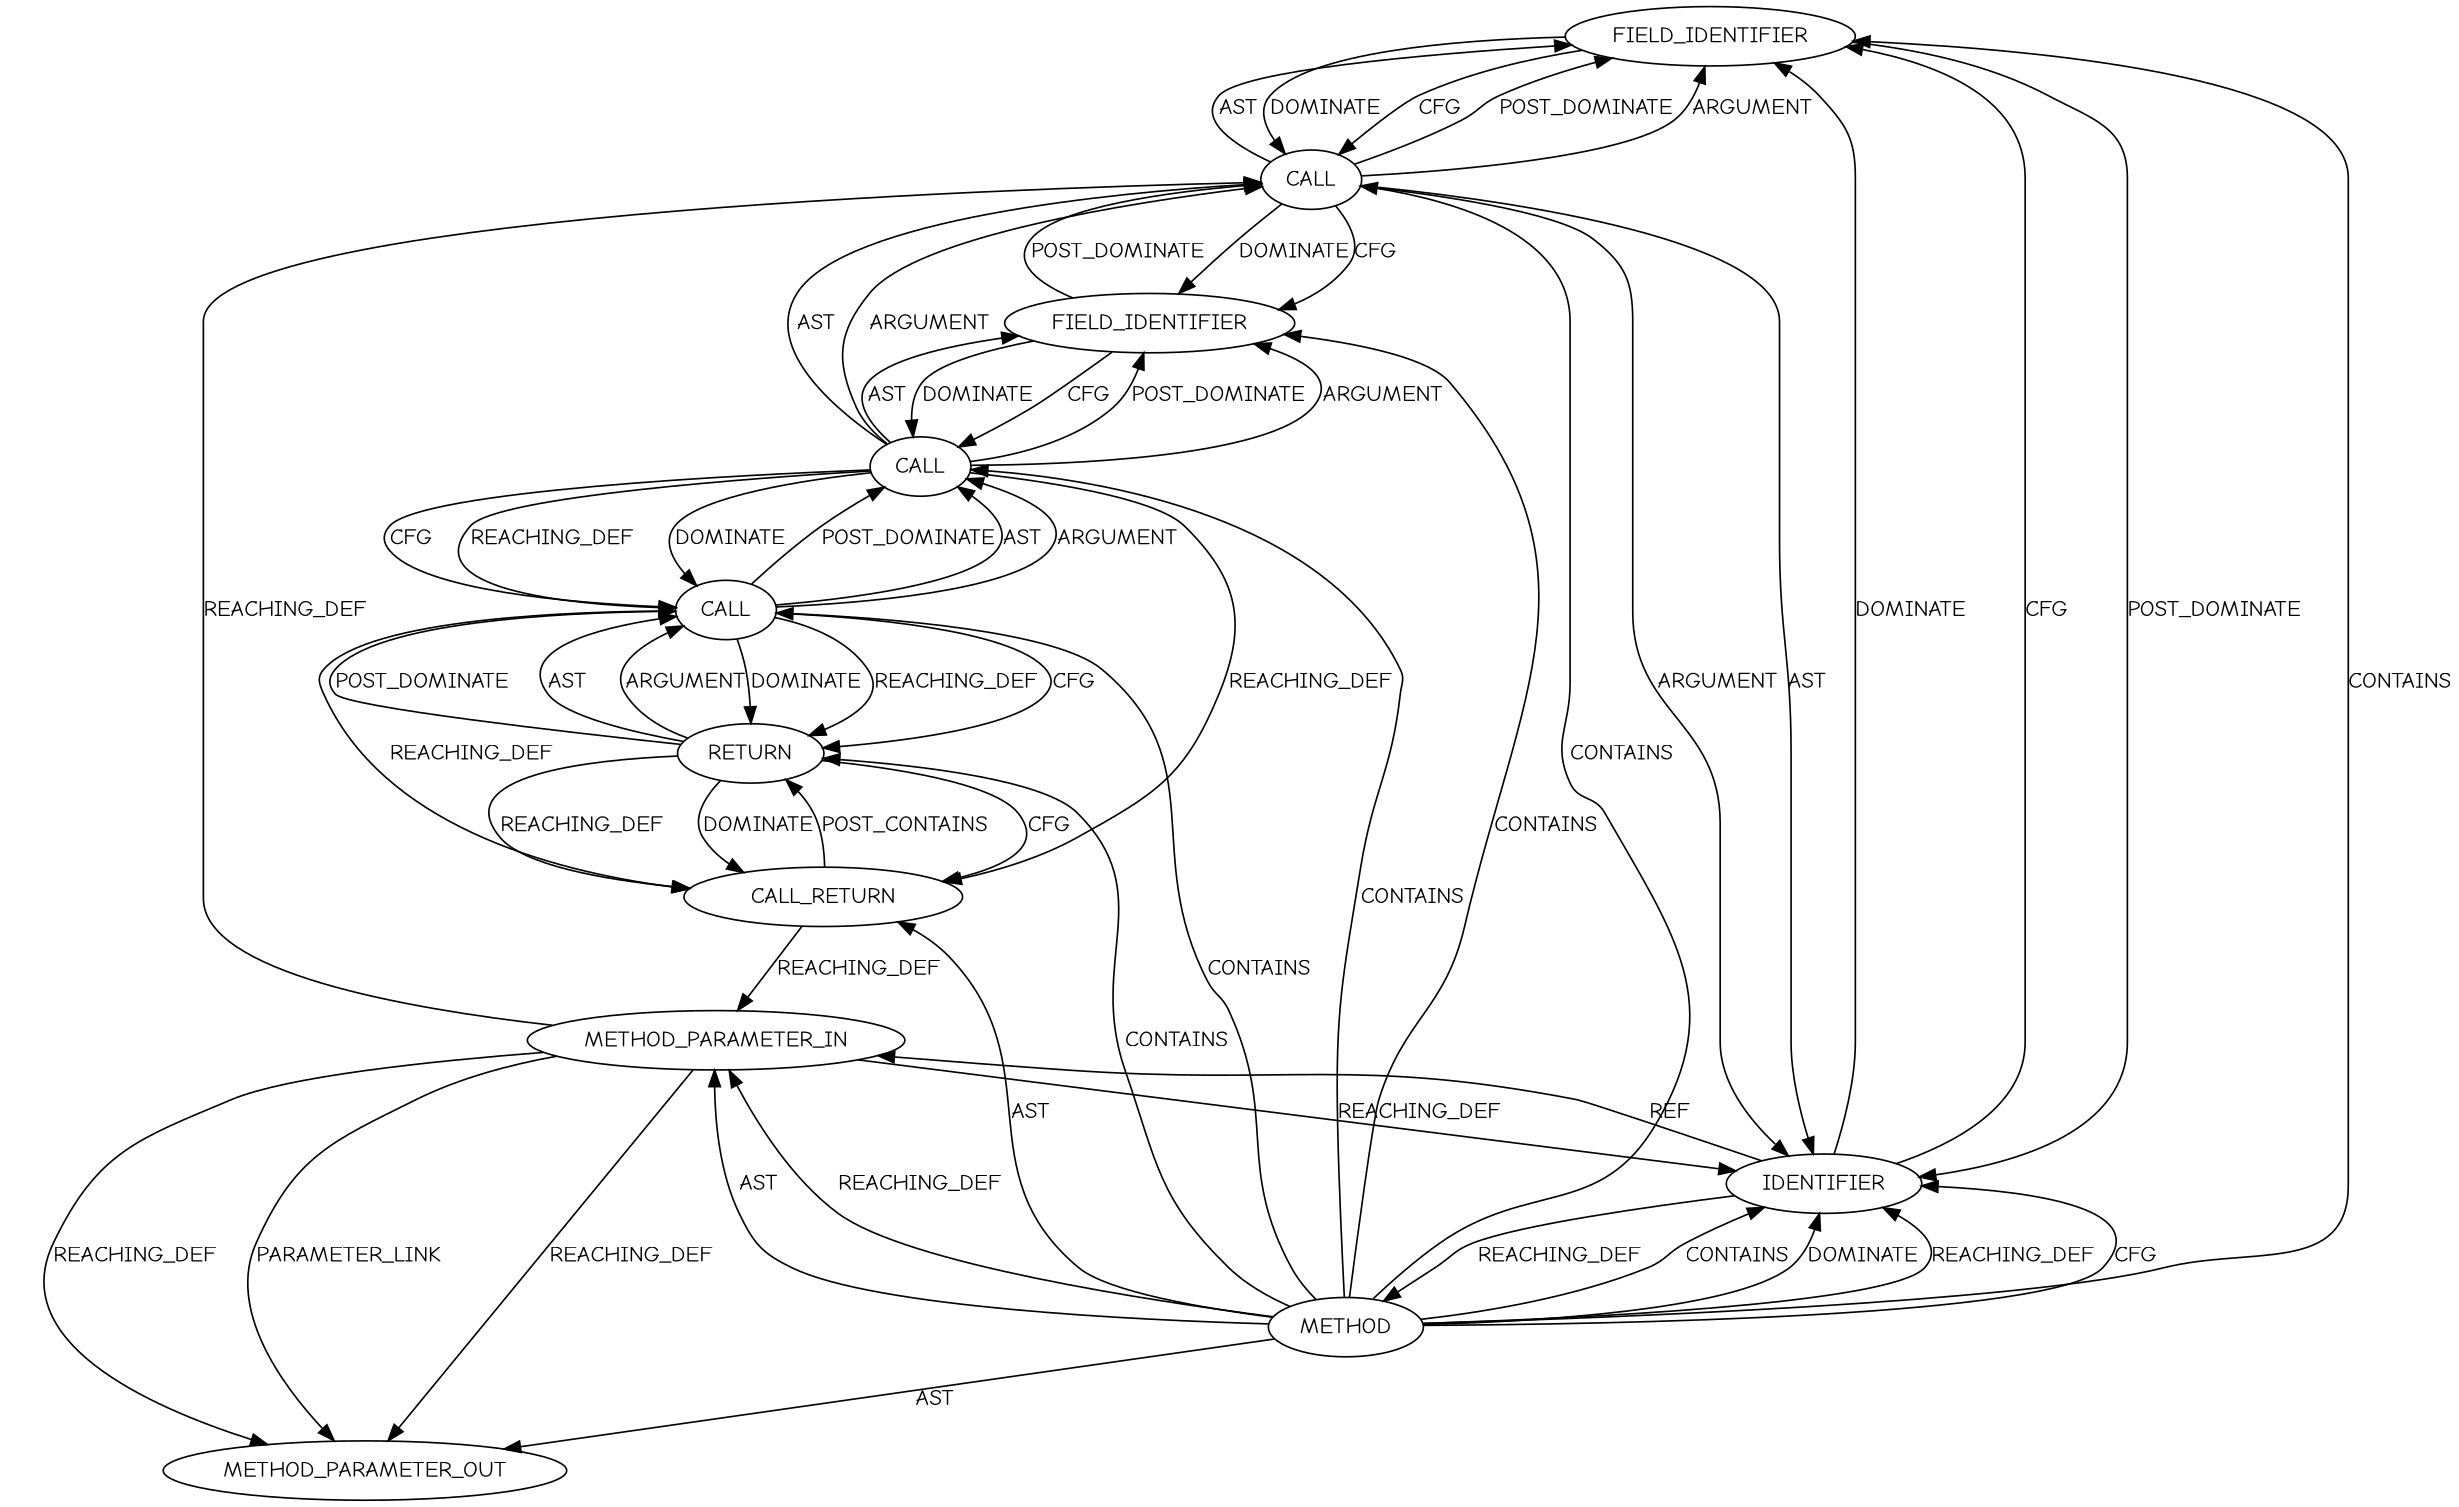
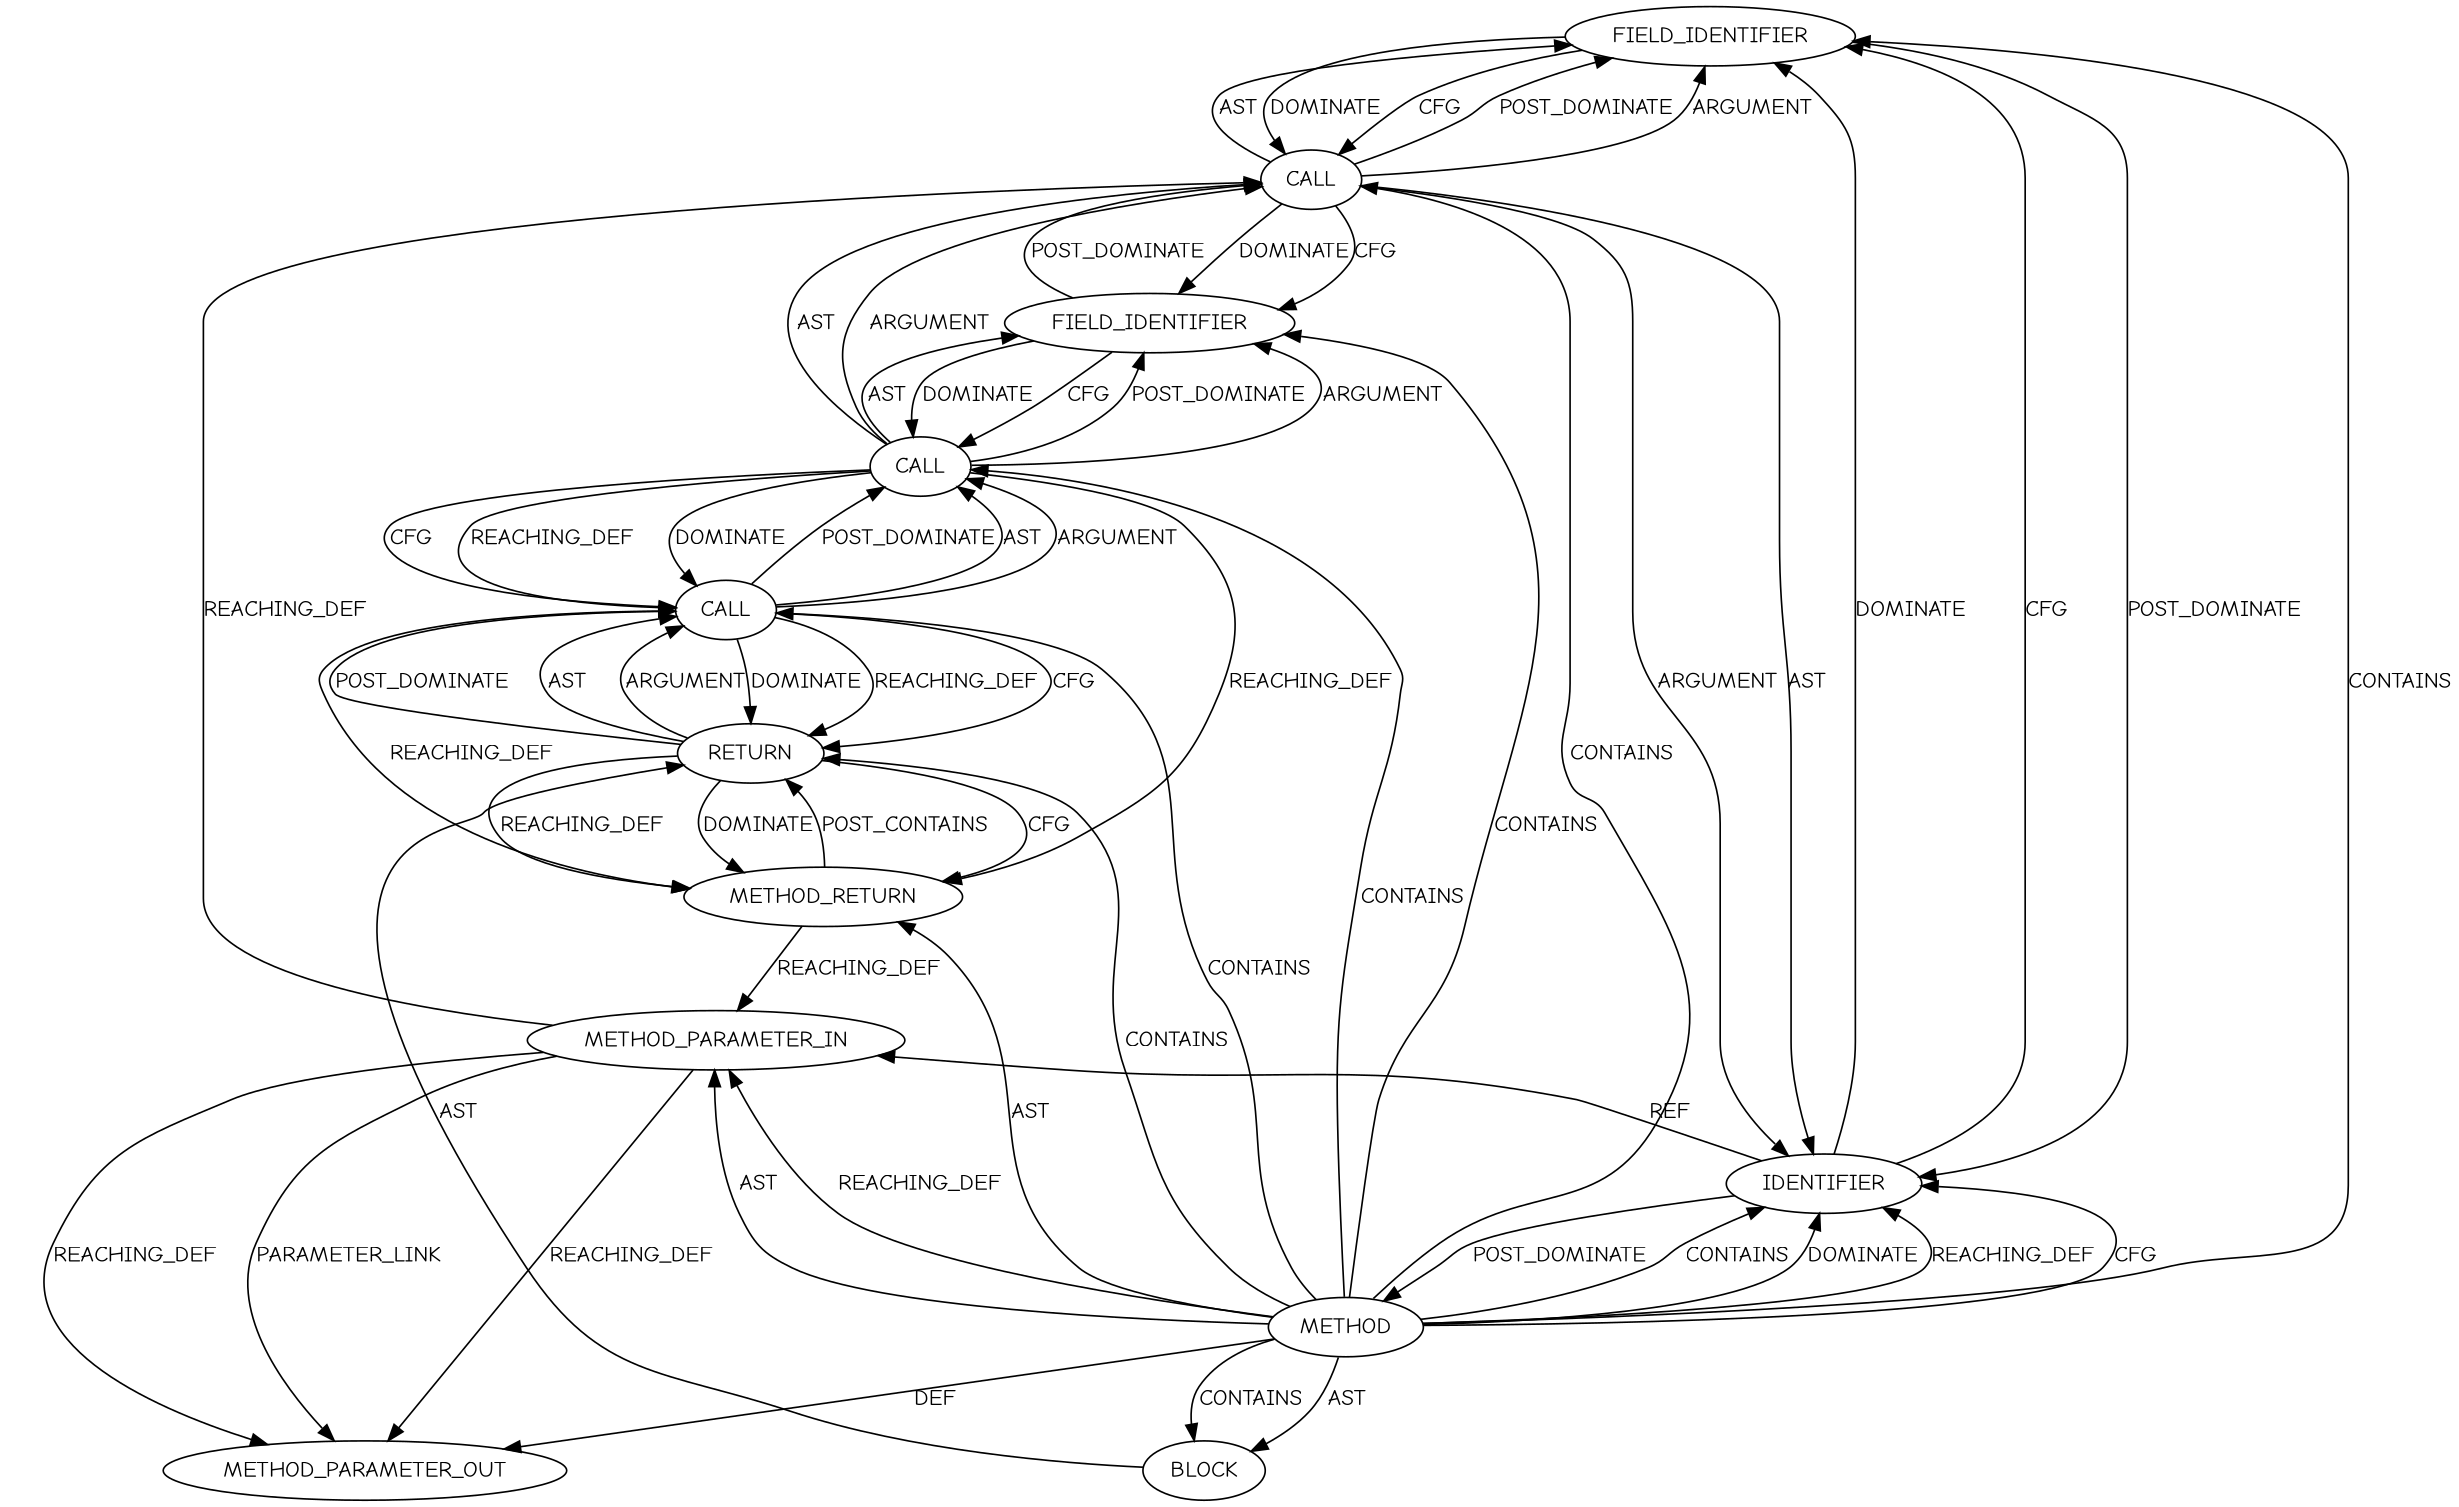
  digraph {
    fontname="Comic Neue"
    node [CODE="const struct ceph_msg *msg" COLUMN_NUMBER=21 LINE_NUMBER=359 ORDER=1 fontname="Comic Neue"]
    edge [fontname="Comic Neue"]
    n1 [ARGUMENT_INDEX=2 CANONICAL_NAME=hdr CODE=hdr ORDER=2 label=FIELD_IDENTIFIER]
    n2 [ARGUMENT_INDEX=1 CODE="msg->hdr" DISPATCH_TYPE=STATIC_DISPATCH METHOD_FULL_NAME="<operator>.indirectFieldAccess" NAME="<operator>.indirectFieldAccess" TYPE_FULL_NAME="<empty>" label=CALL]
    n3 [ARGUMENT_INDEX=1 CODE=msg NAME=msg TYPE_FULL_NAME="ceph_msg*" label=IDENTIFIER]
    n4 [ARGUMENT_INDEX=2 CANONICAL_NAME=front_len CODE=front_len ORDER=2 label=FIELD_IDENTIFIER]
    n5 [COLUMN_NUMBER=22 EVALUATION_STRATEGY=BY_VALUE INDEX=1 IS_VARIADIC=false LINE_NUMBER=357 NAME=msg TYPE_FULL_NAME="ceph_msg*" label=METHOD_PARAMETER_IN]
    n6 [AST_PARENT_FULL_NAME="messenger_v2.c:<global>" AST_PARENT_TYPE=TYPE_DECL CODE="static int front_len(const struct ceph_msg *msg)\n{\n	return le32_to_cpu(msg->hdr.front_len);\n}" COLUMN_NUMBER=1 COLUMN_NUMBER_END=1 FILENAME="messenger_v2.c" FULL_NAME=front_len IS_EXTERNAL=false LINE_NUMBER=357 LINE_NUMBER_END=360 NAME=front_len ORDER=22 SIGNATURE="int front_len (ceph_msg*)" label=METHOD]
    n7 [ARGUMENT_INDEX=-1 CODE="return le32_to_cpu(msg->hdr.front_len);" COLUMN_NUMBER=2 label=RETURN]
-   n8 [CODE=RET COLUMN_NUMBER=1 EVALUATION_STRATEGY=BY_VALUE LINE_NUMBER=357 ORDER=3 TYPE_FULL_NAME=int label=CALL_RETURN]
+   n8 [CODE=RET COLUMN_NUMBER=1 EVALUATION_STRATEGY=BY_VALUE LINE_NUMBER=357 ORDER=3 TYPE_FULL_NAME=int label=METHOD_RETURN]
    n9 [ARGUMENT_INDEX=-1 CODE="le32_to_cpu(msg->hdr.front_len)" COLUMN_NUMBER=9 DISPATCH_TYPE=STATIC_DISPATCH METHOD_FULL_NAME=le32_to_cpu NAME=le32_to_cpu TYPE_FULL_NAME="<empty>" label=CALL]
    n10 [ARGUMENT_INDEX=1 CODE="msg->hdr.front_len" DISPATCH_TYPE=STATIC_DISPATCH METHOD_FULL_NAME="<operator>.fieldAccess" NAME="<operator>.fieldAccess" TYPE_FULL_NAME="<empty>" label=CALL]
    n11 [COLUMN_NUMBER=22 EVALUATION_STRATEGY=BY_VALUE INDEX=1 IS_VARIADIC=false LINE_NUMBER=357 NAME=msg TYPE_FULL_NAME="ceph_msg*" label=METHOD_PARAMETER_OUT]
+   n12 [ARGUMENT_INDEX=-1 CODE="{\n	return le32_to_cpu(msg->hdr.front_len);\n}" COLUMN_NUMBER=1 LINE_NUMBER=358 ORDER=2 TYPE_FULL_NAME=void label=BLOCK]
    n1 -> n2 [label=DOMINATE]
    n1 -> n2 [label=CFG]
    n1 -> n3 [label=POST_DOMINATE]
    n2 -> n1 [label=POST_DOMINATE]
    n2 -> n1 [label=ARGUMENT]
    n2 -> n1 [label=AST]
    n2 -> n3 [label=AST]
    n2 -> n3 [label=ARGUMENT]
    n2 -> n4 [label=DOMINATE]
    n2 -> n4 [label=CFG]
    n3 -> n1 [label=DOMINATE]
    n3 -> n1 [label=CFG]
    n3 -> n5 [label=REF]
-   n3 -> n6 [label=REACHING_DEF]
+   n3 -> n6 [label=POST_DOMINATE]
    n4 -> n2 [label=POST_DOMINATE]
    n4 -> n10 [label=DOMINATE]
    n4 -> n10 [label=CFG]
    n5 -> n2 [VARIABLE=msg label=REACHING_DEF]
-   n5 -> n3 [VARIABLE=msg label=REACHING_DEF]
    n5 -> n11 [VARIABLE=msg label=REACHING_DEF]
    n5 -> n11 [VARIABLE=msg label=REACHING_DEF]
    n5 -> n11 [label=PARAMETER_LINK]
    n6 -> n1 [label=CONTAINS]
    n6 -> n2 [label=CONTAINS]
    n6 -> n3 [label=CONTAINS]
    n6 -> n3 [label=DOMINATE]
    n6 -> n3 [label=REACHING_DEF]
    n6 -> n3 [label=CFG]
    n6 -> n4 [label=CONTAINS]
    n6 -> n5 [label=AST]
    n6 -> n5 [label=REACHING_DEF]
    n6 -> n7 [label=CONTAINS]
    n6 -> n8 [label=AST]
    n6 -> n9 [label=CONTAINS]
    n6 -> n10 [label=CONTAINS]
-   n6 -> n11 [label=AST]
+   n6 -> n11 [label=DEF]
+   n6 -> n12 [label=AST]
+   n6 -> n12 [label=CONTAINS]
    n7 -> n8 [label=CFG]
    n7 -> n8 [VARIABLE="<RET>" label=REACHING_DEF]
    n7 -> n8 [label=DOMINATE]
    n7 -> n9 [label=POST_DOMINATE]
    n7 -> n9 [label=AST]
    n7 -> n9 [label=ARGUMENT]
    n8 -> n5 [VARIABLE=msg label=REACHING_DEF]
    n8 -> n7 [label=POST_CONTAINS]
    n9 -> n7 [label=DOMINATE]
    n9 -> n7 [VARIABLE="le32_to_cpu(msg->hdr.front_len)" label=REACHING_DEF]
    n9 -> n7 [label=CFG]
    n9 -> n8 [VARIABLE="le32_to_cpu(msg->hdr.front_len)" label=REACHING_DEF]
    n9 -> n10 [label=POST_DOMINATE]
    n9 -> n10 [label=AST]
    n9 -> n10 [label=ARGUMENT]
    n10 -> n2 [label=ARGUMENT]
    n10 -> n2 [label=AST]
    n10 -> n4 [label=POST_DOMINATE]
    n10 -> n4 [label=ARGUMENT]
    n10 -> n4 [label=AST]
    n10 -> n8 [VARIABLE="msg->hdr.front_len" label=REACHING_DEF]
    n10 -> n9 [label=CFG]
    n10 -> n9 [VARIABLE="msg->hdr.front_len" label=REACHING_DEF]
    n10 -> n9 [label=DOMINATE]
+   n12 -> n7 [label=AST]
  }
